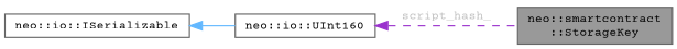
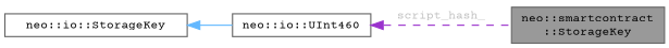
  digraph {
    fontname="Courier Prime"
    rankdir=LR
    node [color=gray40 fillcolor=white fontname="Courier Prime" fontsize=10 shape=box style=filled]
    edge [dir=back fontname="Courier Prime" fontsize=10 labelfontname=Helvetica labelfontsize=10]
    n1 [fillcolor=grey60 fontcolor=black height=0.2 label="neo::smartcontract\l::StorageKey" width=0.4]
-   n2 [height=0.2 label="neo::io::ISerializable" width=0.4]
-   n3 [height=0.2 label="neo::io::UInt160" width=0.4]
+   n2 [height=0.2 label="neo::io::StorageKey" width=0.4]
+   n3 [height=0.2 label="neo::io::UInt460" width=0.4]
    n2 -> n3 [color=steelblue1 style=solid]
    n3 -> n1 [color=darkorchid3 fontcolor=grey label=<<TABLE CELLBORDER="0" BORDER="0"><TR><TD VALIGN="top" ALIGN="LEFT" CELLPADDING="1" CELLSPACING="0">script_hash_</TD></TR> </TABLE>> style=dashed]
  }
